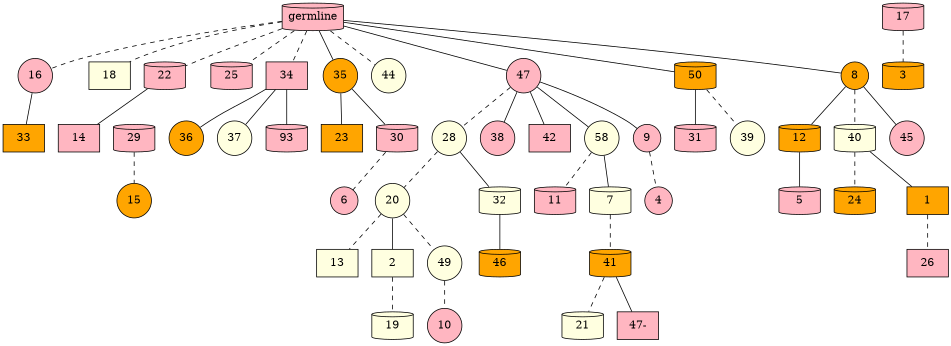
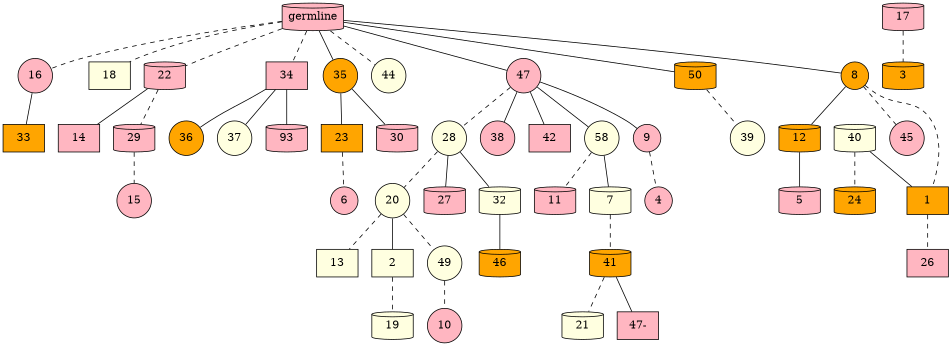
  graph {
    node [fillcolor=lightpink shape=cylinder style=filled]
    edge [style=dashed]
    n1 [label=germline]
    n2 [label=16 shape=circle]
    n3 [fillcolor=lightyellow label=18 shape=box]
    n4 [label=22]
-   n5 [label=25]
    n6 [label=34 shape=box]
    n7 [fillcolor=orange label=35 shape=circle]
    n8 [fillcolor=lightyellow label=44 shape=circle]
    n9 [label=47 shape=circle]
    n10 [fillcolor=orange label=50]
    n11 [fillcolor=orange label=8 shape=circle]
    n12 [fillcolor=orange label=33 shape=box]
    n13 [label=14 shape=box]
    n14 [label=29]
    n15 [fillcolor=orange label=36 shape=circle]
    n16 [fillcolor=lightyellow label=37 shape=circle]
    n17 [label=93]
    n18 [fillcolor=orange label=23 shape=box]
    n19 [label=30]
    n20 [fillcolor=lightyellow label=28 shape=circle]
    n21 [label=38 shape=circle]
    n22 [label=42 shape=box]
    n23 [fillcolor=lightyellow label=58 shape=circle]
    n24 [label=9 shape=circle]
-   n25 [label=31]
    n26 [fillcolor=lightyellow label=39 shape=circle]
    n27 [fillcolor=orange label=12]
    n28 [fillcolor=lightyellow label=40]
    n29 [label=45 shape=circle]
-   n30 [fillcolor=orange label=15 shape=circle]
+   n30 [label=15 shape=circle]
    n31 [label=17]
    n32 [fillcolor=orange label=3]
    n33 [label=6 shape=circle]
    n34 [fillcolor=lightyellow label=20 shape=circle]
+   n35 [label=27]
    n36 [fillcolor=lightyellow label=32]
    n37 [label=11]
    n38 [fillcolor=lightyellow label=7]
    n39 [label=4 shape=circle]
    n40 [fillcolor=lightyellow label=13 shape=box]
    n41 [fillcolor=lightyellow label=2 shape=box]
    n42 [fillcolor=lightyellow label=49 shape=circle]
    n43 [fillcolor=orange label=46]
    n44 [fillcolor=lightyellow label=19]
    n45 [label=10 shape=circle]
    n46 [fillcolor=orange label=41]
    n47 [fillcolor=lightyellow label=21]
    n48 [label="47-" shape=box]
    n49 [label=5]
    n50 [fillcolor=orange label=1 shape=box]
    n51 [fillcolor=orange label=24]
    n52 [label=26 shape=box]
    n1 -- n2
    n1 -- n3
    n1 -- n4
-   n1 -- n5
    n1 -- n6
    n1 -- n7 [style=solid]
    n1 -- n8
    n1 -- n9 [style=solid]
    n1 -- n10 [style=solid]
    n1 -- n11 [style=solid]
    n2 -- n12 [style=solid]
    n4 -- n13 [style=solid]
+   n4 -- n14
    n6 -- n15 [style=solid]
    n6 -- n16 [style=solid]
    n6 -- n17 [style=solid]
    n7 -- n18 [style=solid]
    n7 -- n19 [style=solid]
    n9 -- n20
    n9 -- n21 [style=solid]
    n9 -- n22 [style=solid]
    n9 -- n23 [style=solid]
    n9 -- n24 [style=solid]
-   n10 -- n25 [style=solid]
    n10 -- n26
    n11 -- n27 [style=solid]
-   n11 -- n28
-   n11 -- n29 [style=solid]
+   n11 -- n50
+   n11 -- n29
    n14 -- n30
-   n19 -- n33
+   n18 -- n33
    n20 -- n34
+   n20 -- n35 [style=solid]
    n20 -- n36 [style=solid]
    n23 -- n37
    n23 -- n38 [style=solid]
    n24 -- n39
    n27 -- n49 [style=solid]
    n28 -- n50 [style=solid]
    n28 -- n51
    n31 -- n32
    n34 -- n40
    n34 -- n41 [style=solid]
    n34 -- n42
    n36 -- n43 [style=solid]
    n38 -- n46
    n41 -- n44
    n42 -- n45
    n46 -- n47
    n46 -- n48 [style=solid]
    n50 -- n52
  }
